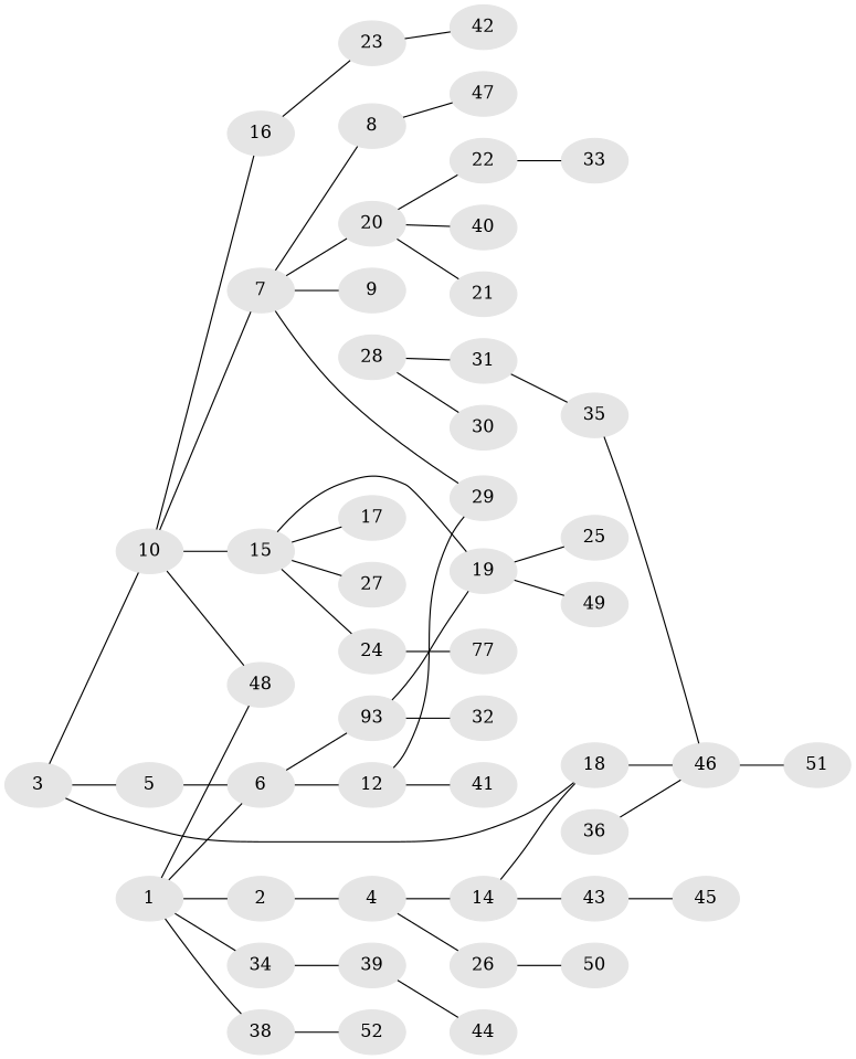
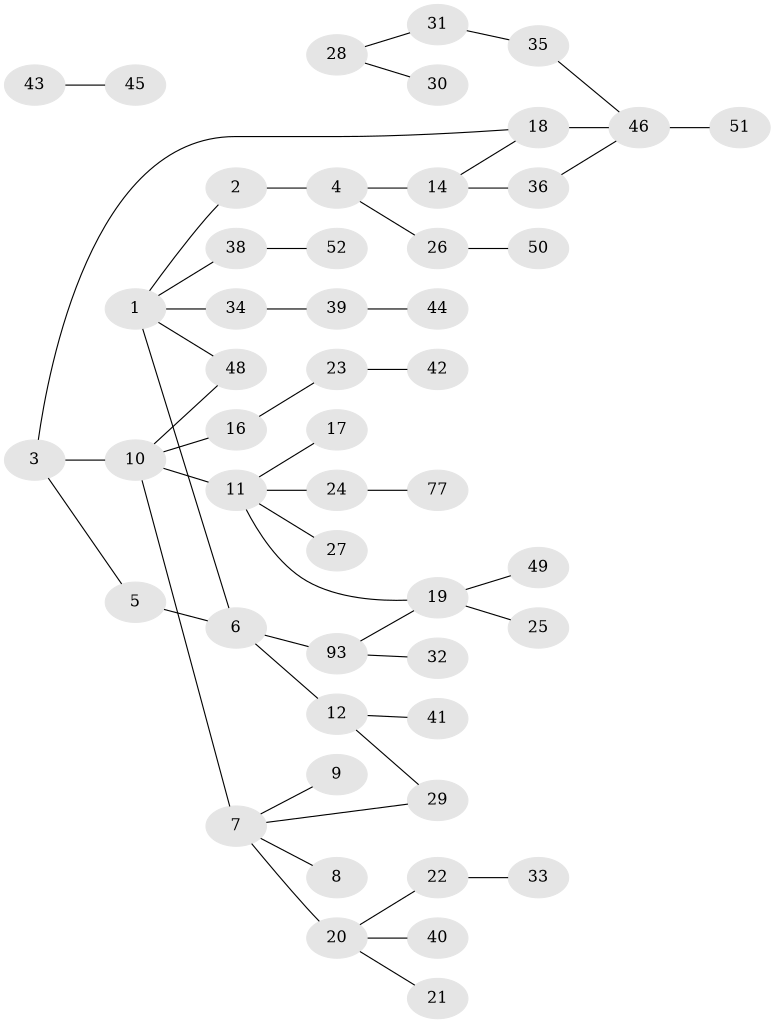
  graph {
    fontname="DejaVu Serif"
    rankdir=LR
    node [color=gray90 fontname="DejaVu Serif" style=filled]
    edge [fontname="DejaVu Serif"]
    1
    2
    34
    38
    48
    6
    4
    3
    5
    10
    18
    39
    52
    14
    26
    7
    8
    9
    20
    29
-   11 [label=15]
+   11
    16
    46
    43
    50
    12
    n27 [label=93]
    41
    19
    32
-   47
    21
    22
    40
    17
    24
    27
    23
    25
    49
    n41 [label=77]
    45
    36
    42
    51
    33
    28
    30
    31
    35
    44
    1 -- 2
    1 -- 34
    1 -- 38
    1 -- 48
    1 -- 6
    2 -- 4
    34 -- 39
    38 -- 52
    6 -- 12
    6 -- n27
    4 -- 14
    4 -- 26
    3 -- 5
    3 -- 10
    3 -- 18
    5 -- 6
    10 -- 48
    10 -- 7
    10 -- 11
    10 -- 16
    18 -- 46
    39 -- 44
    14 -- 18
-   14 -- 43
+   14 -- 36
    26 -- 50
    7 -- 8
    7 -- 9
    7 -- 20
    7 -- 29
-   8 -- 47
    20 -- 21
    20 -- 22
    20 -- 40
    11 -- 19
    11 -- 17
    11 -- 24
    11 -- 27
    16 -- 23
    46 -- 51
    43 -- 45
    12 -- 29
    12 -- 41
    n27 -- 19
    n27 -- 32
    19 -- 25
    19 -- 49
    22 -- 33
    24 -- n41
    23 -- 42
    36 -- 46
    28 -- 30
    28 -- 31
    31 -- 35
    35 -- 46
  }
